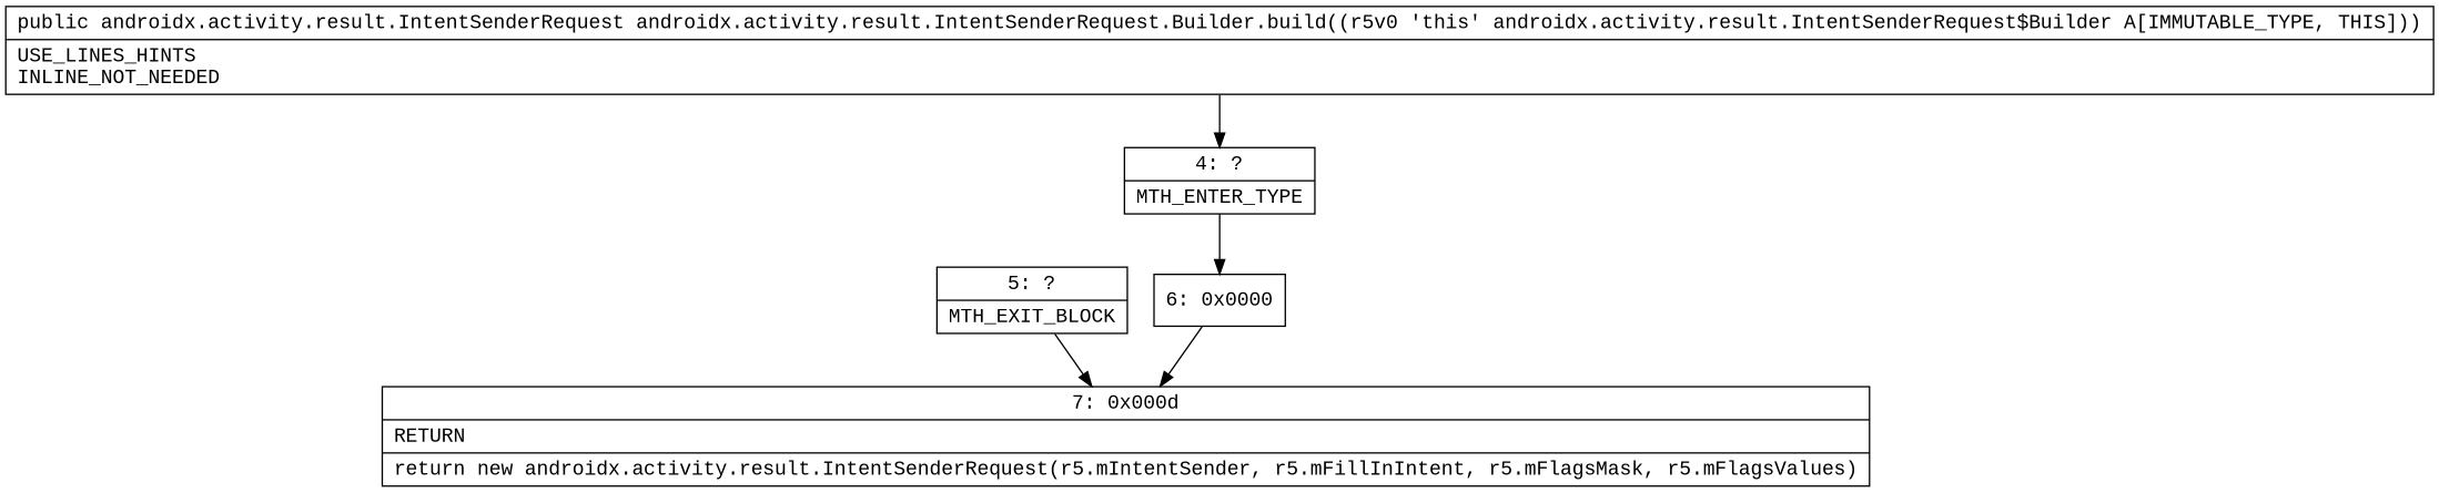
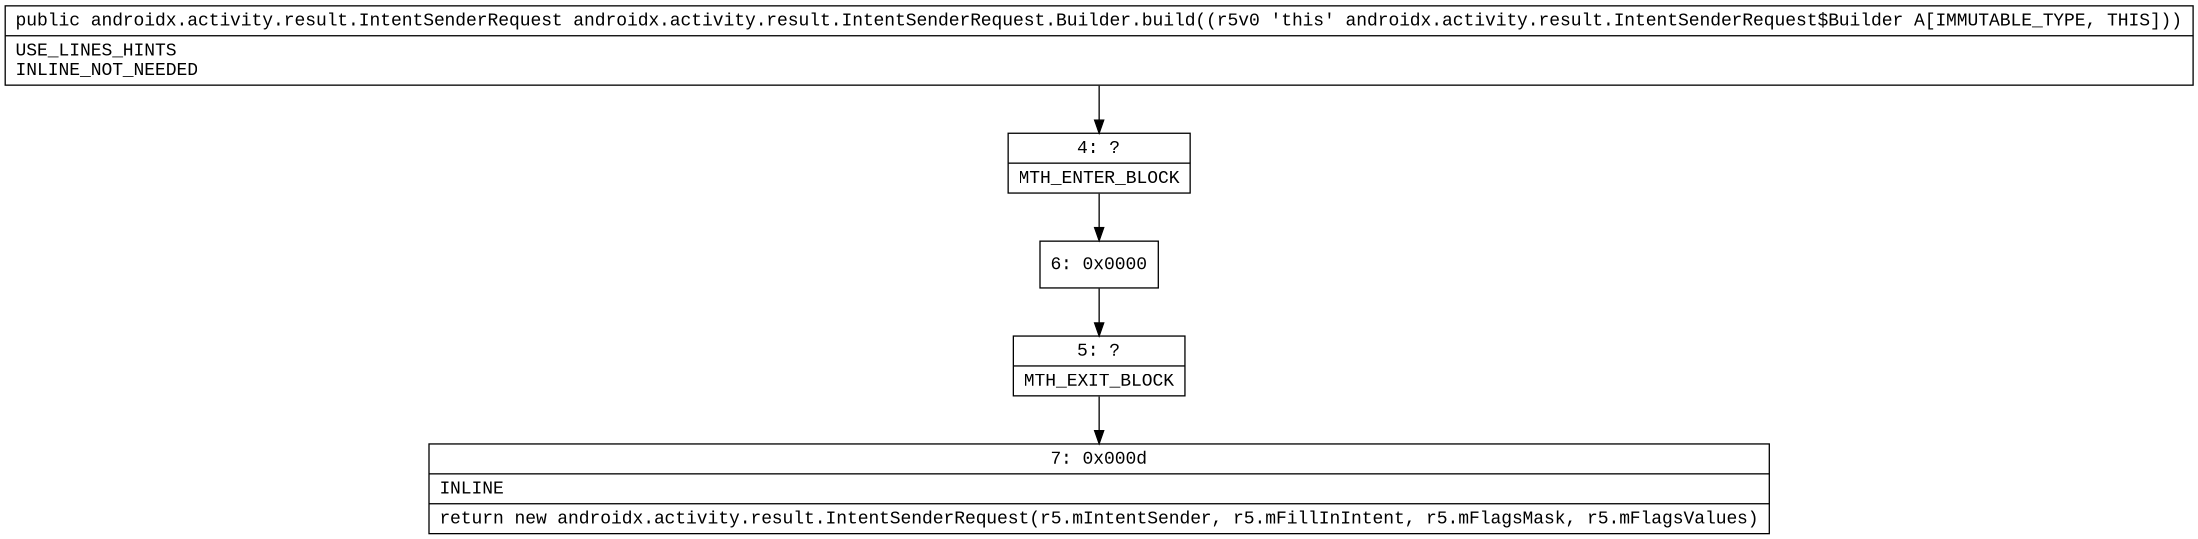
  digraph {
    fontname="Liberation Mono"
    node [fontname="Liberation Mono" shape=record]
    edge [fontname="Liberation Mono"]
-   n1 [label="{4\:\ ?|MTH_ENTER_TYPE\l}"]
+   n1 [label="{4\:\ ?|MTH_ENTER_BLOCK\l}"]
    n2 [label="{6\:\ 0x0000}"]
-   n3 [label="{7\:\ 0x000d|RETURN\l|return new androidx.activity.result.IntentSenderRequest(r5.mIntentSender, r5.mFillInIntent, r5.mFlagsMask, r5.mFlagsValues)\l}"]
+   n3 [label="{7\:\ 0x000d|INLINE\l|return new androidx.activity.result.IntentSenderRequest(r5.mIntentSender, r5.mFillInIntent, r5.mFlagsMask, r5.mFlagsValues)\l}"]
    n4 [label="{5\:\ ?|MTH_EXIT_BLOCK\l}"]
    n5 [label="{public androidx.activity.result.IntentSenderRequest androidx.activity.result.IntentSenderRequest.Builder.build((r5v0 'this' androidx.activity.result.IntentSenderRequest$Builder A[IMMUTABLE_TYPE, THIS]))  | USE_LINES_HINTS\lINLINE_NOT_NEEDED\l}"]
    n1 -> n2
-   n2 -> n3
+   n2 -> n4
    n4 -> n3
    n5 -> n1
  }
